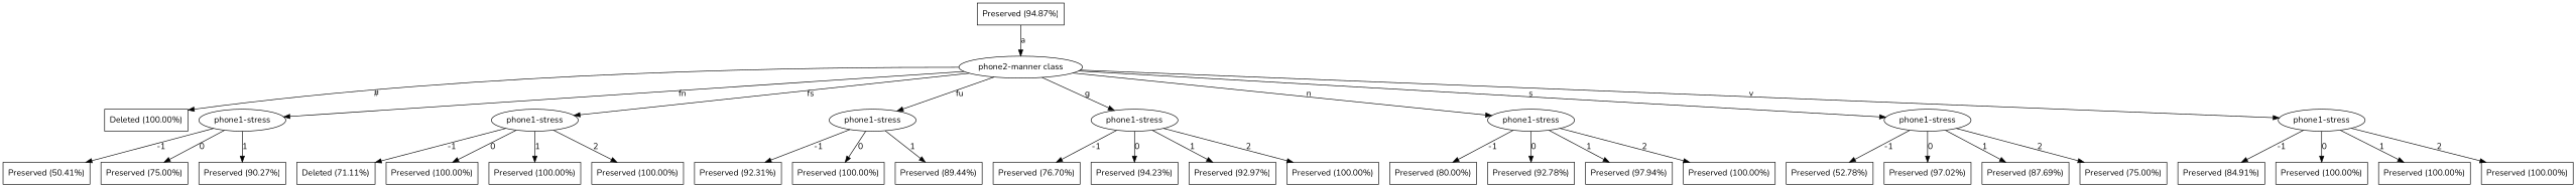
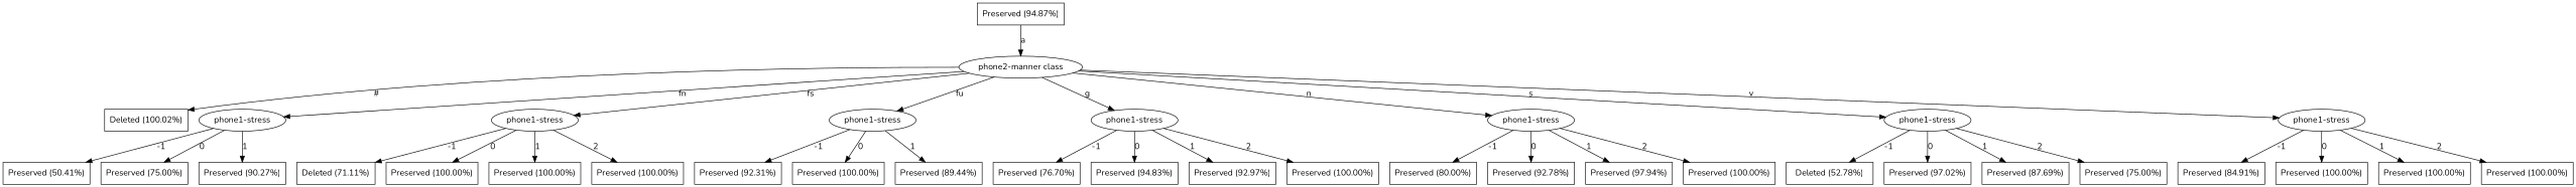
  digraph {
    fontname=Nunito
    node [fontname=Nunito shape=box]
    edge [fontname=Nunito]
    n1 [label="phone2-manner class" shape=ellipse]
-   n2 [label="Deleted (100.00%)"]
+   n2 [label="Deleted (100.02%)"]
    n3 [label="phone1-stress" shape=ellipse]
    n4 [label="phone1-stress" shape=ellipse]
    n5 [label="phone1-stress" shape=ellipse]
    n6 [label="phone1-stress" shape=ellipse]
    n7 [label="phone1-stress" shape=ellipse]
    n8 [label="phone1-stress" shape=ellipse]
    n9 [label="phone1-stress" shape=ellipse]
    n10 [label="Preserved (94.87%)"]
    n11 [label="Preserved (50.41%)"]
    n12 [label="Preserved (75.00%)"]
    n13 [label="Preserved (90.27%)"]
    n14 [label="Deleted (71.11%)"]
    n15 [label="Preserved (100.00%)"]
    n16 [label="Preserved (100.00%)"]
    n17 [label="Preserved (100.00%)"]
    n18 [label="Preserved (92.31%)"]
    n19 [label="Preserved (100.00%)"]
    n20 [label="Preserved (89.44%)"]
    n21 [label="Preserved (76.70%)"]
-   n22 [label="Preserved (94.23%)"]
+   n22 [label="Preserved (94.83%)"]
    n23 [label="Preserved (92.97%)"]
    n24 [label="Preserved (100.00%)"]
    n25 [label="Preserved (80.00%)"]
    n26 [label="Preserved (92.78%)"]
    n27 [label="Preserved (97.94%)"]
    n28 [label="Preserved (100.00%)"]
-   n29 [label="Preserved (52.78%)"]
+   n29 [label="Deleted (52.78%)"]
    n30 [label="Preserved (97.02%)"]
    n31 [label="Preserved (87.69%)"]
    n32 [label="Preserved (75.00%)"]
    n33 [label="Preserved (84.91%)"]
    n34 [label="Preserved (100.00%)"]
    n35 [label="Preserved (100.00%)"]
    n36 [label="Preserved (100.00%)"]
    n1 -> n2 [label="#"]
    n1 -> n3 [label=fn]
    n1 -> n4 [label=fs]
    n1 -> n5 [label=fu]
    n1 -> n6 [label=g]
    n1 -> n7 [label=n]
    n1 -> n8 [label=s]
    n1 -> n9 [label=v]
    n3 -> n11 [label=-1]
    n3 -> n12 [label=0]
    n3 -> n13 [label=1]
    n4 -> n14 [label=-1]
    n4 -> n15 [label=0]
    n4 -> n16 [label=1]
    n4 -> n17 [label=2]
    n5 -> n18 [label=-1]
    n5 -> n19 [label=0]
    n5 -> n20 [label=1]
    n6 -> n21 [label=-1]
    n6 -> n22 [label=0]
    n6 -> n23 [label=1]
    n6 -> n24 [label=2]
    n7 -> n25 [label=-1]
    n7 -> n26 [label=0]
    n7 -> n27 [label=1]
    n7 -> n28 [label=2]
    n8 -> n29 [label=-1]
    n8 -> n30 [label=0]
    n8 -> n31 [label=1]
    n8 -> n32 [label=2]
    n9 -> n33 [label=-1]
    n9 -> n34 [label=0]
    n9 -> n35 [label=1]
    n9 -> n36 [label=2]
    n10 -> n1 [label=a]
  }
